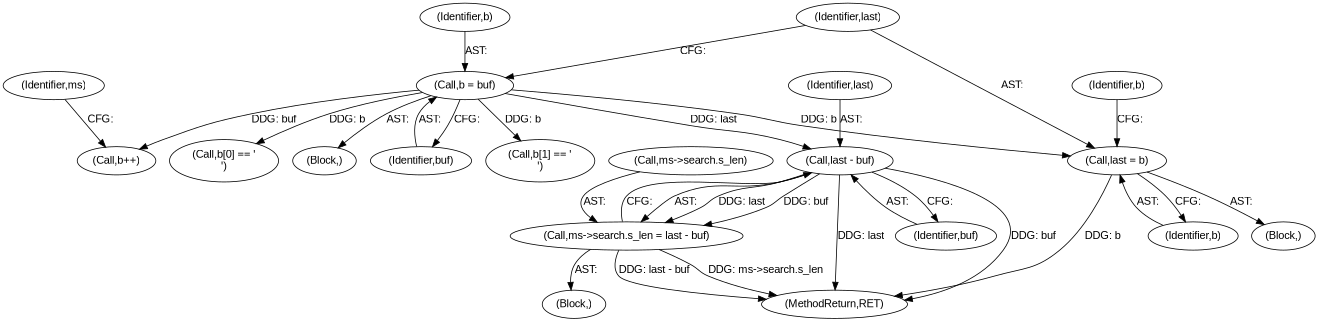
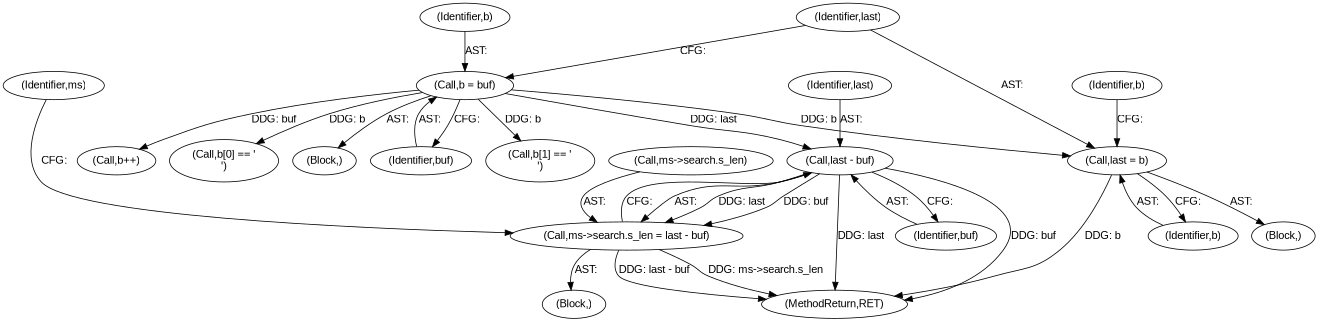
  digraph {
    fontname="Liberation Sans"
    node [fontname="Liberation Sans"]
    edge [fontname="Liberation Sans"]
    n1 [label="(Call,last - buf)"]
    n2 [label="(Call,ms->search.s_len = last - buf)"]
    n3 [label="(MethodReturn,RET)"]
    n4 [label="(Identifier,buf)"]
    n5 [label="(Block,)"]
    n6 [label="(Call,last = b)"]
    n7 [label="(Block,)"]
    n8 [label="(Identifier,b)"]
    n9 [label="(Call,b = buf)"]
    n10 [label="(Call,b[1] == '\n')"]
    n11 [label="(Call,b++)"]
    n12 [label="(Call,b[0] == '\r')"]
    n13 [label="(Block,)"]
    n14 [label="(Identifier,buf)"]
    n15 [label="(Identifier,last)"]
    n16 [label="(Identifier,last)"]
    n17 [label="(Call,ms->search.s_len)"]
    n18 [label="(Identifier,b)"]
    n19 [label="(Identifier,b)"]
    n20 [label="(Identifier,ms)"]
    n1 -> n2 [label="AST: "]
    n1 -> n2 [label="DDG: last"]
    n1 -> n2 [label="DDG: buf"]
    n1 -> n3 [label="DDG: buf"]
    n1 -> n3 [label="DDG: last"]
    n1 -> n4 [label="CFG: "]
    n2 -> n1 [label="CFG: "]
    n2 -> n3 [label="DDG: last - buf"]
    n2 -> n3 [label="DDG: ms->search.s_len"]
    n2 -> n5 [label="AST: "]
    n4 -> n1 [label="AST: "]
    n6 -> n3 [label="DDG: b"]
    n6 -> n7 [label="AST: "]
    n6 -> n8 [label="CFG: "]
    n8 -> n6 [label="AST: "]
    n9 -> n1 [label="DDG: last"]
    n9 -> n6 [label="DDG: b"]
    n9 -> n10 [label="DDG: b"]
    n9 -> n11 [label="DDG: buf"]
    n9 -> n12 [label="DDG: b"]
    n9 -> n13 [label="AST: "]
    n9 -> n14 [label="CFG: "]
    n14 -> n9 [label="AST: "]
    n15 -> n1 [label="AST: "]
    n16 -> n6 [label="AST: "]
    n16 -> n9 [label="CFG: "]
    n17 -> n2 [label="AST: "]
    n18 -> n6 [label="CFG: "]
    n19 -> n9 [label="AST: "]
-   n20 -> n11 [label="CFG: "]
+   n20 -> n2 [label="CFG: "]
  }
